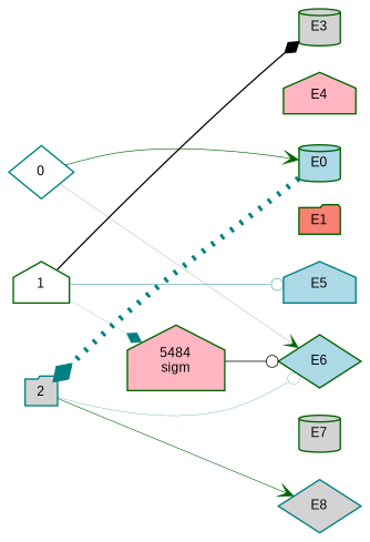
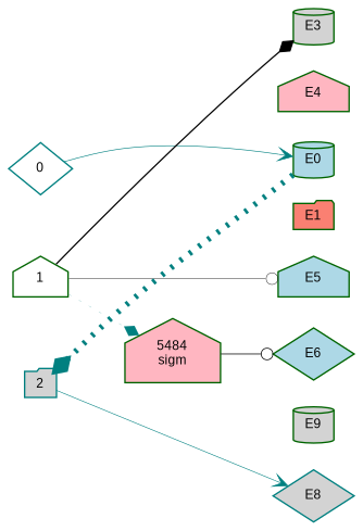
  digraph {
    fontname="Liberation Sans"
    rankdir=LR
    node [color=darkgreen fillcolor=lightgrey fontname="Liberation Sans" fontsize=9 shape=house style=filled]
    edge [fontname="Liberation Sans" style=invis]
    0 [color=teal fillcolor=white height=0.2 shape=diamond width=0.2]
    1 [fillcolor=white height=0.2 width=0.2]
    2 [color=teal height=0.2 shape=folder width=0.2]
    E0 [fillcolor=lightblue height=0.2 shape=cylinder width=0.2]
    E1 [fillcolor=salmon height=0.2 shape=folder width=0.2]
    E3 [height=0.2 shape=cylinder width=0.2]
    E4 [fillcolor=lightpink height=0.2 width=0.2]
-   E5 [color=teal fillcolor=lightblue height=0.2 width=0.2]
+   E5 [fillcolor=lightblue height=0.2 width=0.2]
    E6 [fillcolor=lightblue height=0.2 shape=diamond width=0.2]
-   E7 [height=0.2 shape=cylinder width=0.2]
+   E7 [height=0.2 shape=cylinder width=0.2 label=E9]
    E8 [color=teal height=0.2 shape=diamond width=0.2]
    n12 [fillcolor=lightpink height=0.2 label="5484\nsigm" width=0.2]
    subgraph sub_1 {
      rank=source
      0
      1
      2
    }
    subgraph sub_2 {
      rank=sink
      E0
      E1
      E3
      E4
      E5
      E6
      E7
      E8
    }
    0 -> 1
-   0 -> E0 [arrowhead=vee color=darkgreen penwidth=0.45191612397001835 style=bold]
-   0 -> E6 [arrowhead=vee color=darkgreen penwidth=0.13500581628543776 style=bold]
+   0 -> E0 [arrowhead=vee color=teal penwidth=0.45191612397001835 style=bold]
    1 -> 2
    1 -> E3 [arrowhead=diamond color=black penwidth=0.9228468488221686 style=solid]
-   1 -> E5 [arrowhead=odot color=teal penwidth=0.306577518952341 style=solid]
-   1 -> n12 [arrowhead=diamond color=teal penwidth=0.12499583107965703 style=bold]
-   2 -> E6 [arrowhead=odot color=teal penwidth=0.1841035113572945 style=bold]
-   2 -> E8 [arrowhead=vee color=darkgreen penwidth=0.4210500644236246 style=solid]
+   1 -> E5 [arrowhead=odot color=black penwidth=0.306577518952341 style=solid]
+   1 -> n12 [arrowhead=diamond color=teal penwidth=0.12499583107965703 style=dotted]
+   2 -> E8 [arrowhead=vee color=teal penwidth=0.4210500644236246 style=solid]
    E0 -> 2 [arrowhead=diamond color=teal penwidth=4.010327819032114 style=dotted]
    E0 -> E1
    E3 -> E4
    E4 -> E5
    E5 -> E6
    E6 -> E7
    E7 -> E8
    n12 -> E6 [arrowhead=odot color=black penwidth=0.5494024231762787 style=bold]
  }
